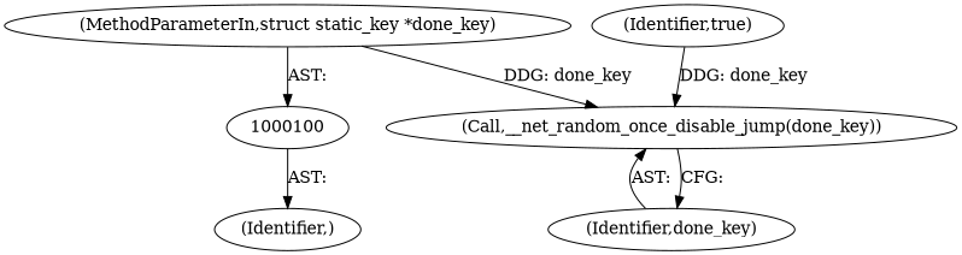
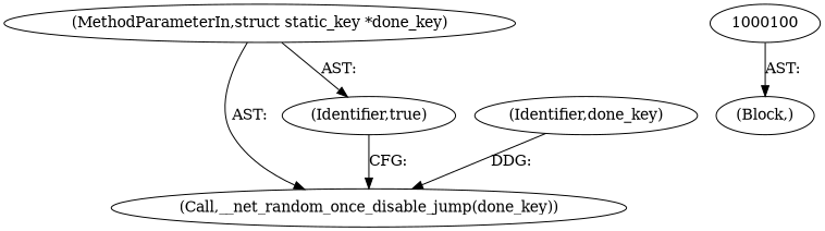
  digraph {
    n1 [label="(MethodParameterIn,struct static_key *done_key)"]
    n2 [label="(Call,__net_random_once_disable_jump(done_key))"]
    1000100
    n4 [label="(Identifier,done_key)"]
-   n5 [label="(Identifier,)"]
+   n5 [label="(Block,)"]
    n6 [label="(Identifier,true)"]
-   n1 -> n2 [label="DDG: done_key"]
-   n1 -> 1000100 [label="AST: "]
-   n2 -> n4 [label="CFG: "]
+   n1 -> n2 [label="AST: "]
+   n1 -> n6 [label="AST: "]
    1000100 -> n5 [label="AST: "]
-   n4 -> n2 [label="AST: "]
-   n6 -> n2 [label="DDG: done_key"]
+   n4 -> n2 [label="DDG: "]
+   n6 -> n2 [label="CFG: "]
  }
